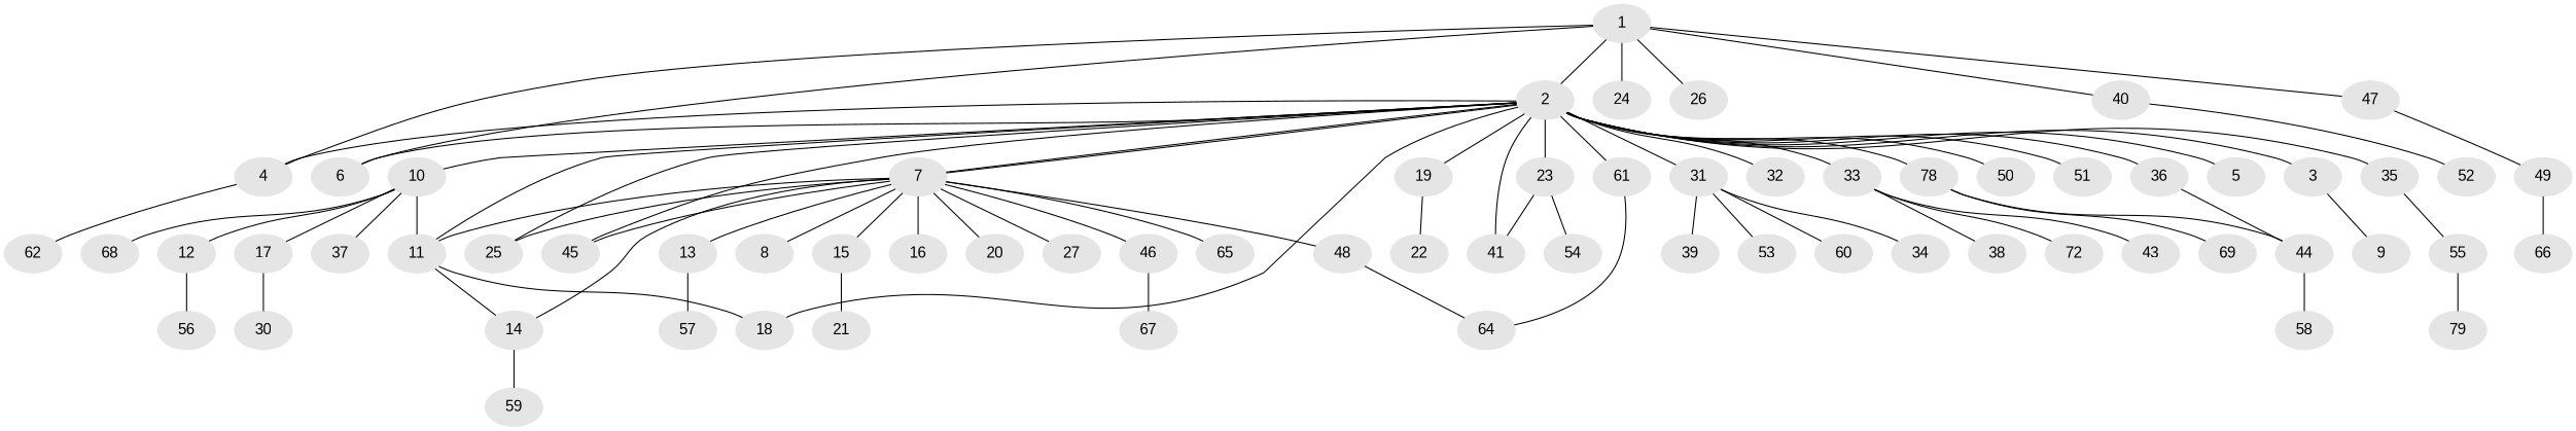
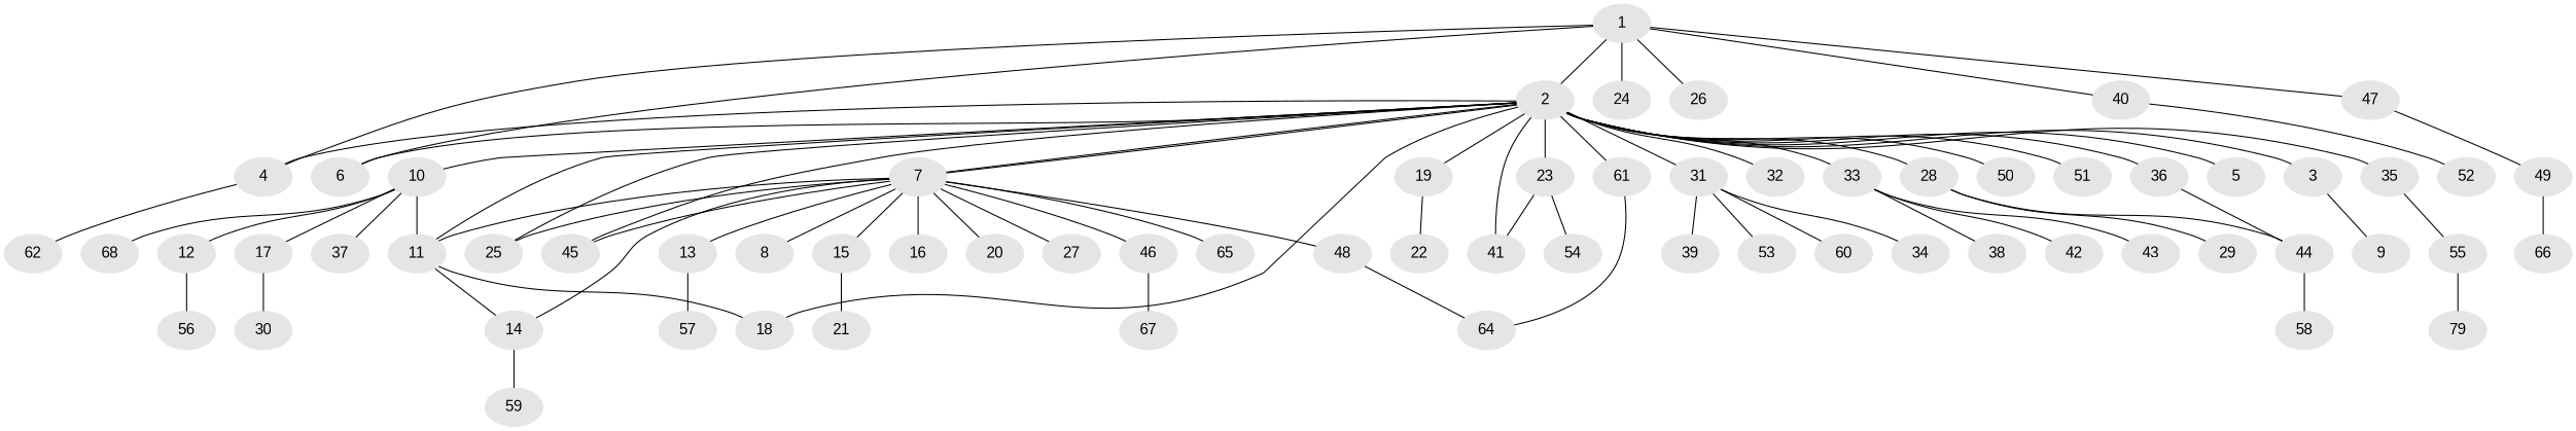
  graph {
    fontname="Liberation Sans"
    node [color=gray90 fontname="Liberation Sans" style=filled]
    edge [fontname="Liberation Sans"]
    1
    2
    4
    6
    24
    26
    40
    47
    3
    5
    7
    10
    11
    18
    19
    23
    25
-   28 [label=78]
+   28
    31
    32
    33
    35
    36
    41
    45
    50
    51
    61
    62
    52
    49
    9
    8
    13
    14
    15
    16
    20
    27
    46
    48
    65
    12
    17
    37
    68
    22
    54
-   29 [label=69]
+   29
    44
    34
    39
    53
    60
    38
-   42 [label=72]
+   42
    43
    55
    64
    57
    59
    21
    67
    56
    30
    58
    n67 [label=79]
    66
    1 -- 2
    1 -- 4
    1 -- 6
    1 -- 24
    1 -- 26
    1 -- 40
    1 -- 47
    2 -- 4
    2 -- 6
    2 -- 3
    2 -- 5
    2 -- 7
    2 -- 7
    2 -- 10
    2 -- 11
    2 -- 18
    2 -- 19
    2 -- 23
    2 -- 25
    2 -- 28
    2 -- 31
    2 -- 32
    2 -- 33
    2 -- 35
    2 -- 36
    2 -- 41
    2 -- 45
    2 -- 50
    2 -- 51
    2 -- 61
    4 -- 62
    40 -- 52
    47 -- 49
    3 -- 9
    7 -- 11
    7 -- 25
    7 -- 45
    7 -- 8
    7 -- 13
    7 -- 14
    7 -- 15
    7 -- 16
    7 -- 20
    7 -- 27
    7 -- 46
    7 -- 48
    7 -- 65
    10 -- 11
    10 -- 12
    10 -- 17
    10 -- 37
    10 -- 68
    11 -- 18
    11 -- 14
    19 -- 22
    23 -- 41
    23 -- 54
    28 -- 29
    28 -- 44
    31 -- 34
    31 -- 39
    31 -- 53
    31 -- 60
    33 -- 38
    33 -- 42
    33 -- 43
    35 -- 55
    36 -- 44
    61 -- 64
    49 -- 66
    13 -- 57
    14 -- 59
    15 -- 21
    46 -- 67
    48 -- 64
    12 -- 56
    17 -- 30
    44 -- 58
    55 -- n67
  }
